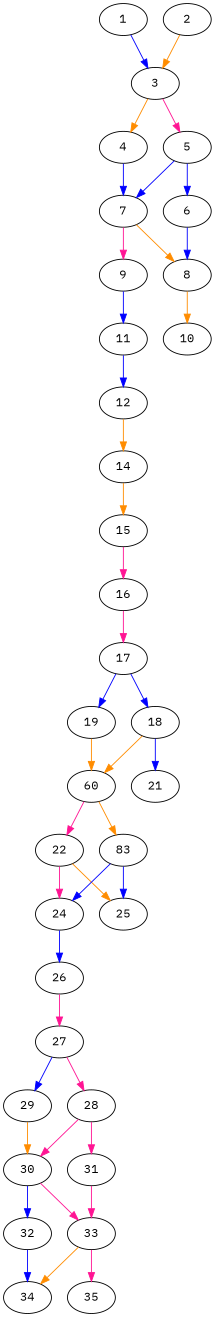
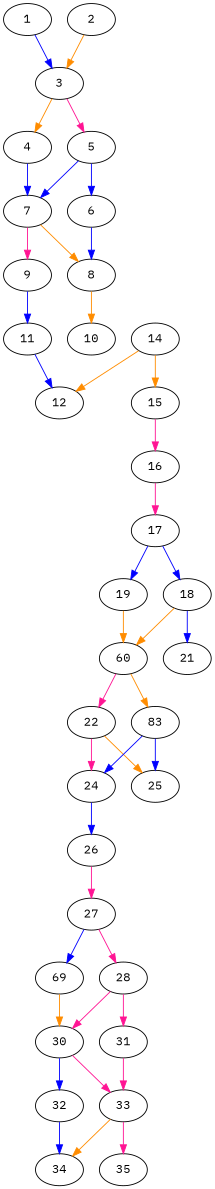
  digraph {
    fontname="IBM Plex Mono"
    node [alpha=0.17 fontname="IBM Plex Mono"]
    edge [color=blue fontname="IBM Plex Mono"]
    1 [alpha=0.14 expect_size=28416000]
    3 [expect_size=16484352]
    4 [alpha=0.04 expect_size=42935296]
    5 [expect_size=42181632]
    7 [alpha=0.02 expect_size=34107392]
    6 [alpha=0.02 expect_size=21614592]
    2 [alpha=0.12 expect_size=45641728]
    8 [alpha=0.15 expect_size=11926528]
    9 [expect_size=8417280]
    10 [alpha=0.09 expect_size=41699328]
    11 [alpha=0.07 expect_size=24998912]
    12 [expect_size=10652672]
    14 [alpha=0.20 expect_size=33363968]
    15 [alpha=0.10 expect_size=43570176]
    16 [alpha=0.11 expect_size=37456896]
    17 [alpha=0.16 expect_size=41358336]
    18 [alpha=0.14 expect_size=45842432]
    19 [alpha=0.18 expect_size=34859008]
    n19 [alpha=0.02 expect_size=27717632 label=60]
    21 [alpha=0.15 expect_size=48584704]
    22 [alpha=0.06 expect_size=18519040]
    n22 [alpha=0.02 expect_size=11805696 label=83]
    24 [alpha=0.13 expect_size=13694976]
    25 [alpha=0.20 expect_size=13250560]
    26 [alpha=0.14 expect_size=36538368]
    27 [alpha=0.00 expect_size=14603264]
    28 [alpha=0.09 expect_size=6341632]
-   29 [alpha=0.20 expect_size=38233088]
+   29 [alpha=0.20 expect_size=38233088 label=69]
    30 [alpha=0.06 expect_size=34022400]
    31 [alpha=0.20 expect_size=38564864]
    32 [alpha=0.16 expect_size=27847680]
    33 [alpha=0.07 expect_size=42269696]
    34 [alpha=0.10 expect_size=45887488]
    35 [alpha=0.09 expect_size=29206528]
    1 -> 3
    3 -> 4 [color=darkorange]
    3 -> 5 [color=deeppink]
    4 -> 7
    5 -> 7
    5 -> 6
    7 -> 8 [color=darkorange]
    7 -> 9 [color=deeppink]
    6 -> 8
    2 -> 3 [color=darkorange]
    8 -> 10 [color=darkorange]
    9 -> 11
    11 -> 12
-   12 -> 14 [color=darkorange]
+   14 -> 12 [color=darkorange]
    14 -> 15 [color=darkorange]
    15 -> 16 [color=deeppink]
    16 -> 17 [color=deeppink]
    17 -> 18
    17 -> 19
    18 -> n19 [color=darkorange]
    18 -> 21
    19 -> n19 [color=darkorange]
    n19 -> 22 [color=deeppink]
    n19 -> n22 [color=darkorange]
    22 -> 24 [color=deeppink]
    22 -> 25 [color=darkorange]
    n22 -> 24
    n22 -> 25
    24 -> 26
    26 -> 27 [color=deeppink]
    27 -> 28 [color=deeppink]
    27 -> 29
    28 -> 30 [color=deeppink]
    28 -> 31 [color=deeppink]
    29 -> 30 [color=darkorange]
    30 -> 32
    30 -> 33 [color=deeppink]
    31 -> 33 [color=deeppink]
    32 -> 34
    33 -> 34 [color=darkorange]
    33 -> 35 [color=deeppink]
  }
